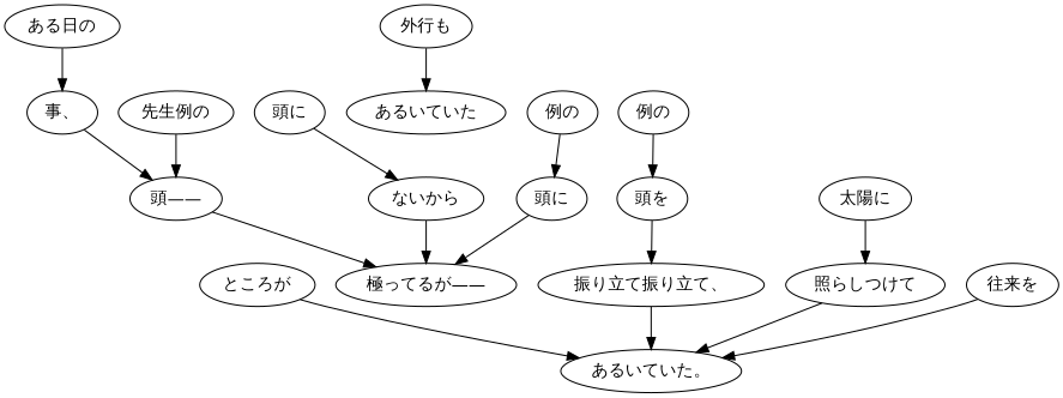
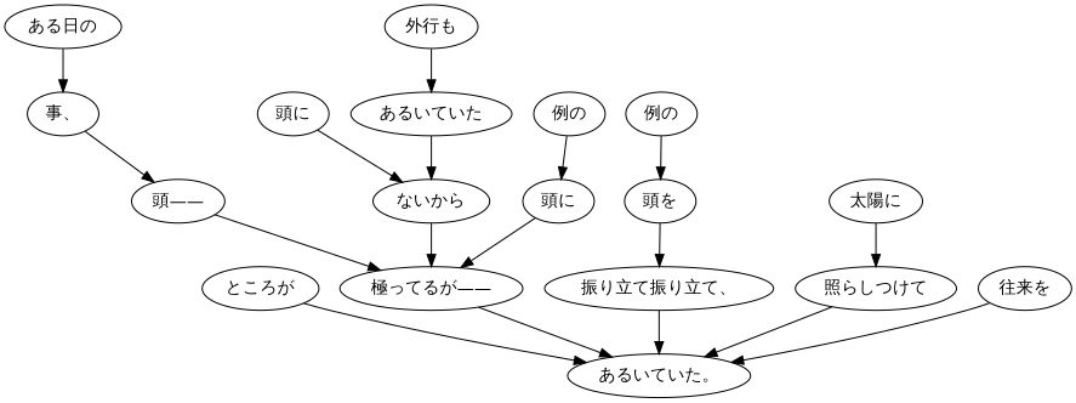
  digraph {
    n1 [label="ところが"]
    n2 [label="あるいていた。"]
    n3 [label="ある日の"]
    n4 [label="事、"]
    n5 [label="頭——"]
    n6 [label="極ってるが——"]
-   n7 [label="先生例の"]
    n8 [label="ないから"]
    n9 [label="頭に"]
    n10 [label="外行も"]
    n11 [label="あるいていた"]
    n12 [label="例の"]
    n13 [label="頭に"]
    n14 [label="例の"]
    n15 [label="頭を"]
    n16 [label="振り立て振り立て、"]
    n17 [label="太陽に"]
    n18 [label="照らしつけて"]
    n19 [label="往来を"]
    n1 -> n2
    n3 -> n4
    n4 -> n5
    n5 -> n6
-   n7 -> n5
+   n6 -> n2
    n8 -> n6
    n9 -> n8
    n10 -> n11
+   n11 -> n8
    n12 -> n13
    n13 -> n6
    n14 -> n15
    n15 -> n16
    n16 -> n2
    n17 -> n18
    n18 -> n2
    n19 -> n2
  }
